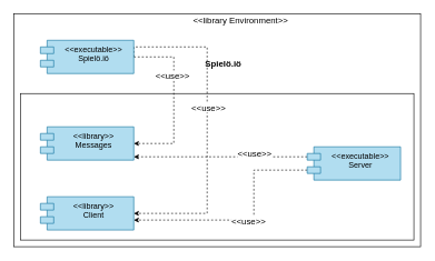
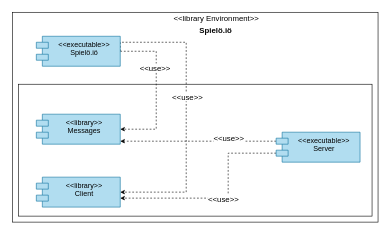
  <mxCell id="0" />
  <mxCell id="1" parent="0" />
  <mxCell id="2" value="" style="whiteSpace=wrap;html=1;shadow=0;gradientDirection=west;gradientColor=#9933FF;fillColor=none;" parent="1" vertex="1"><mxGeometry x="20" y="20" width="610" height="350" as="geometry" /></mxCell>
  <mxCell id="3" value="" style="whiteSpace=wrap;html=1;fillColor=none;shadow=0;" parent="1" vertex="1"><mxGeometry x="30" y="140" width="590" height="220" as="geometry" /></mxCell>
  <mxCell id="4" value="&lt;&lt;library&gt;&gt;&#10;Messages" style="shape=module;align=left;spacingLeft=20;align=center;verticalAlign=top;shadow=0;fillColor=#b1ddf0;strokeColor=#10739e;" parent="1" vertex="1"><mxGeometry x="60" y="190" width="140" height="50" as="geometry" /></mxCell>
  <mxCell id="5" value="&lt;&lt;library&gt;&gt;&#10;Client" style="shape=module;align=left;spacingLeft=20;align=center;verticalAlign=top;shadow=0;fillColor=#b1ddf0;strokeColor=#10739e;" parent="1" vertex="1"><mxGeometry x="60" y="295" width="140" height="50" as="geometry" /></mxCell>
  <mxCell id="6" style="edgeStyle=orthogonalEdgeStyle;rounded=0;orthogonalLoop=1;jettySize=auto;html=1;exitX=0;exitY=0;exitDx=0;exitDy=15;exitPerimeter=0;dashed=1;startSize=6;endArrow=classic;endFill=1;endSize=5;fontSize=13;" parent="1" source="10" target="4" edge="1"><mxGeometry relative="1" as="geometry"><Array as="points"><mxPoint x="340" y="235" /><mxPoint x="340" y="235" /></Array></mxGeometry></mxCell>
  <mxCell id="7" value="&amp;lt;&amp;lt;use&amp;gt;&amp;gt;" style="edgeLabel;html=1;align=center;verticalAlign=middle;resizable=0;points=[];fontSize=13;" parent="6" vertex="1" connectable="0"><mxGeometry x="-0.383" y="3" relative="1" as="geometry"><mxPoint y="-8" as="offset" /></mxGeometry></mxCell>
  <mxCell id="8" style="edgeStyle=orthogonalEdgeStyle;rounded=0;orthogonalLoop=1;jettySize=auto;html=1;exitX=0;exitY=0;exitDx=0;exitDy=35;exitPerimeter=0;dashed=1;startSize=6;endArrow=classic;endFill=1;endSize=5;fontSize=13;" parent="1" source="10" target="5" edge="1"><mxGeometry relative="1" as="geometry"><Array as="points"><mxPoint x="380" y="255" /><mxPoint x="380" y="330" /></Array></mxGeometry></mxCell>
  <mxCell id="9" value="&amp;lt;&amp;lt;use&amp;gt;&amp;gt;" style="edgeLabel;html=1;align=center;verticalAlign=middle;resizable=0;points=[];fontSize=13;" parent="8" vertex="1" connectable="0"><mxGeometry x="-0.019" y="1" relative="1" as="geometry"><mxPoint as="offset" /></mxGeometry></mxCell>
  <mxCell id="10" value="&lt;&lt;executable&gt;&gt;&#10;Server" style="shape=module;align=left;spacingLeft=20;align=center;verticalAlign=top;shadow=0;fillColor=#b1ddf0;strokeColor=#10739e;" parent="1" vertex="1"><mxGeometry x="460" y="220" width="140" height="50" as="geometry" /></mxCell>
  <mxCell id="11" style="edgeStyle=orthogonalEdgeStyle;rounded=0;orthogonalLoop=1;jettySize=auto;html=1;exitX=1;exitY=0.5;exitDx=0;exitDy=0;startSize=6;endArrow=classic;endFill=1;endSize=5;fontSize=13;dashed=1;" parent="1" source="15" target="4" edge="1"><mxGeometry relative="1" as="geometry"><Array as="points"><mxPoint x="260" y="85" /><mxPoint x="260" y="215" /></Array></mxGeometry></mxCell>
  <mxCell id="12" value="&amp;lt;&amp;lt;use&amp;gt;&amp;gt;" style="edgeLabel;html=1;align=center;verticalAlign=middle;resizable=0;points=[];fontSize=13;" parent="11" vertex="1" connectable="0"><mxGeometry x="-0.304" y="-3" relative="1" as="geometry"><mxPoint as="offset" /></mxGeometry></mxCell>
  <mxCell id="13" style="edgeStyle=orthogonalEdgeStyle;rounded=0;orthogonalLoop=1;jettySize=auto;html=1;exitX=1;exitY=0.5;exitDx=0;exitDy=0;dashed=1;startSize=6;endArrow=classic;endFill=1;endSize=5;fontSize=13;" parent="1" source="15" target="5" edge="1"><mxGeometry relative="1" as="geometry"><Array as="points"><mxPoint x="200" y="70" /><mxPoint x="310" y="70" /><mxPoint x="310" y="320" /></Array></mxGeometry></mxCell>
  <mxCell id="14" value="&amp;lt;&amp;lt;use&amp;gt;&amp;gt;" style="edgeLabel;html=1;align=center;verticalAlign=middle;resizable=0;points=[];fontSize=13;" parent="13" vertex="1" connectable="0"><mxGeometry x="0.162" y="1" relative="1" as="geometry"><mxPoint y="-67" as="offset" /></mxGeometry></mxCell>
  <mxCell id="15" value="&lt;&lt;executable&gt;&gt;&#10;Spielö.iö" style="shape=module;align=left;spacingLeft=20;align=center;verticalAlign=top;shadow=0;fillColor=#b1ddf0;strokeColor=#10739e;" parent="1" vertex="1"><mxGeometry x="60" y="60" width="140" height="50" as="geometry" /></mxCell>
  <mxCell id="16" value="&amp;lt;&amp;lt;library Environment&amp;gt;&amp;gt;" style="text;html=1;align=center;verticalAlign=middle;resizable=0;points=[];autosize=1;fontSize=13;" parent="1" vertex="1"><mxGeometry x="270" y="20" width="180" height="20" as="geometry" /></mxCell>
- <mxCell id="17" value="Spielö.iö" style="text;html=1;align=center;verticalAlign=middle;resizable=0;points=[];autosize=1;fontStyle=1;fontSize=13;" parent="1" vertex="1"><mxGeometry x="299" y="85" width="70" height="20" as="geometry" /></mxCell>
+ <mxCell id="17" value="Spielö.iö" style="text;html=1;align=center;verticalAlign=middle;resizable=0;points=[];autosize=1;fontStyle=1;fontSize=13;" parent="1" vertex="1"><mxGeometry x="324" y="40" width="70" height="20" as="geometry" /></mxCell>
